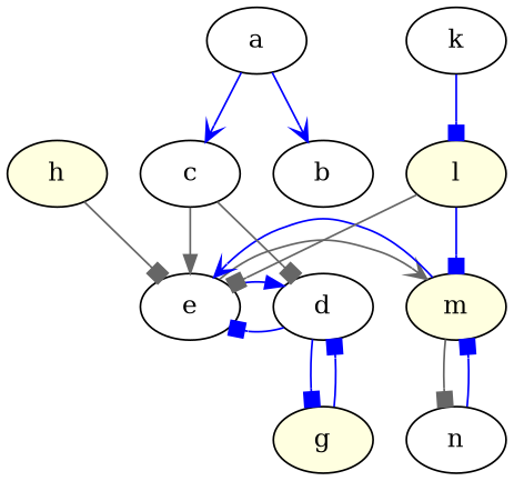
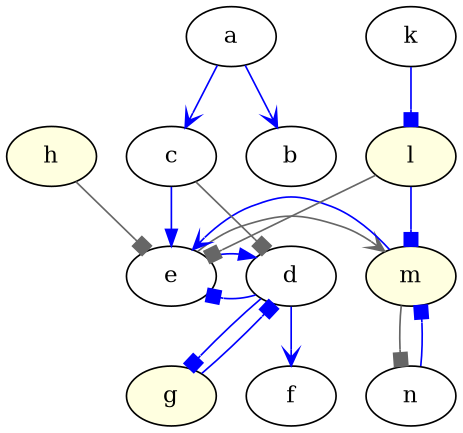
  strict digraph {
    node [fillcolor=white style=filled]
    edge [arrowhead=box color=blue]
    d
    e
    m [fillcolor=lightyellow]
+   f
    g [fillcolor=lightyellow]
    n
    a
    b
    c
    h [fillcolor=lightyellow]
    l [fillcolor=lightyellow]
    k
    subgraph sub_1 {
      rank=same
      d
      e
      m
    }
    d -> e
+   d -> f [arrowhead=vee]
    d -> g
    e -> d [arrowhead=normal]
    e -> m [arrowhead=vee color=gray40]
    m -> e [arrowhead=vee]
    m -> n [color=gray40]
    g -> d
    n -> m
    a -> b [arrowhead=vee]
    a -> c [arrowhead=vee]
    c -> d [color=gray40]
-   c -> e [arrowhead=normal color=gray40]
+   c -> e [arrowhead=normal]
    h -> e [color=gray40]
    l -> e [color=gray40]
    l -> m
    k -> l
  }
